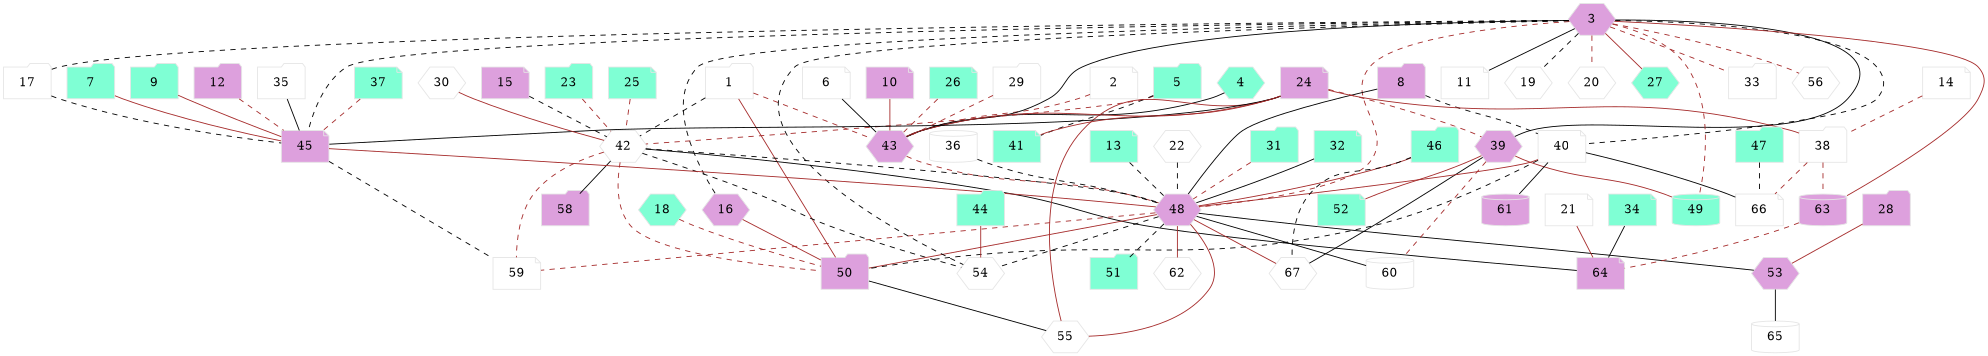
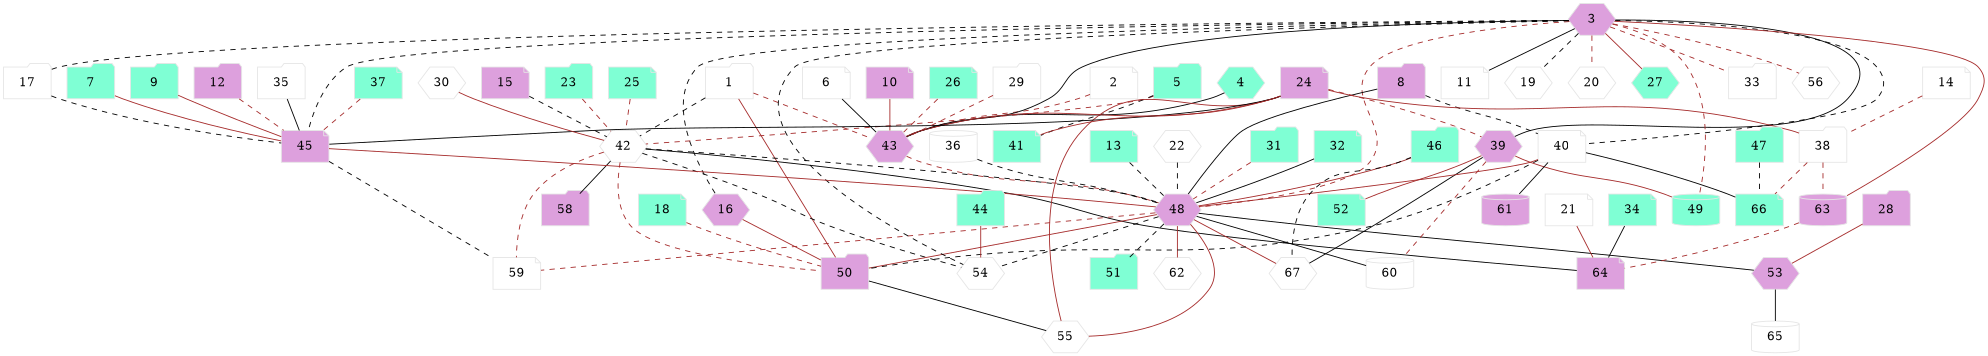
  graph {
    node [color=gray90 fillcolor=white shape=note style=filled]
    edge [color=brown style=dashed weight=1.0]
    1 [shape=folder]
    42 [shape=hexagon]
    43 [fillcolor=plum shape=hexagon]
    50 [fillcolor=plum shape=folder]
    48 [fillcolor=plum shape=hexagon]
    54 [shape=hexagon]
    64 [fillcolor=plum]
    58 [fillcolor=plum shape=folder]
    59
    55 [shape=hexagon]
    2
    3 [fillcolor=plum shape=hexagon]
    11
    16 [fillcolor=plum shape=hexagon]
    17 [shape=folder]
    19 [shape=hexagon]
    20 [shape=hexagon]
    27 [fillcolor=aquamarine shape=hexagon]
    33 [shape=folder]
    39 [fillcolor=plum shape=hexagon]
    40
    45 [fillcolor=plum]
    49 [fillcolor=aquamarine shape=cylinder]
    56 [shape=hexagon]
    63 [fillcolor=plum shape=cylinder]
    52 [fillcolor=aquamarine]
    60 [shape=cylinder]
    67 [shape=hexagon]
-   66
+   66 [fillcolor=aquamarine]
    61 [fillcolor=plum shape=cylinder]
    53 [fillcolor=plum shape=hexagon]
    51 [fillcolor=aquamarine shape=folder]
    62 [shape=hexagon]
    4 [fillcolor=aquamarine shape=hexagon]
    5 [fillcolor=aquamarine shape=folder]
    41 [fillcolor=aquamarine]
    6
    7 [fillcolor=aquamarine shape=folder]
    8 [fillcolor=plum shape=folder]
    9 [fillcolor=aquamarine shape=folder]
    10 [fillcolor=plum]
    12 [fillcolor=plum shape=folder]
    13 [fillcolor=aquamarine]
    38 [shape=folder]
    14
    15 [fillcolor=plum]
-   18 [fillcolor=aquamarine shape=hexagon]
+   18 [fillcolor=aquamarine]
    21
    22 [shape=hexagon]
    23 [fillcolor=aquamarine shape=folder]
    24 [fillcolor=plum]
    25 [fillcolor=aquamarine]
    26 [fillcolor=aquamarine]
    28 [fillcolor=plum shape=folder]
    65 [shape=cylinder]
    29 [shape=folder]
    30 [shape=hexagon]
    31 [fillcolor=aquamarine shape=folder]
    32 [fillcolor=aquamarine]
    34 [fillcolor=aquamarine]
    35 [shape=folder]
    36 [shape=cylinder]
    37 [fillcolor=aquamarine]
    44 [fillcolor=aquamarine shape=folder]
    46 [fillcolor=aquamarine shape=folder]
    47 [fillcolor=aquamarine shape=folder]
    1 -- 42 [color=black]
    1 -- 43
    1 -- 50 [style=solid]
    42 -- 50
    42 -- 48 [color=black]
    42 -- 54 [color=black]
    42 -- 64 [color=black style=solid]
    42 -- 58 [color=black style=solid]
    42 -- 59
    43 -- 48
    50 -- 55 [color=black style=solid]
    48 -- 50 [style=solid]
    48 -- 54 [color=black weight=2.0]
    48 -- 59
    48 -- 55 [style=solid]
    48 -- 60 [color=black style=solid]
    48 -- 67 [style=solid]
    48 -- 53 [color=black style=solid]
    48 -- 51 [color=black]
    48 -- 62 [style=solid]
    2 -- 43
    3 -- 43 [color=black style=solid weight=2.0]
    3 -- 48
    3 -- 54 [color=black]
    3 -- 11 [color=black style=solid]
    3 -- 16 [color=black]
    3 -- 17 [color=black]
    3 -- 19 [color=black]
    3 -- 20 [weight=2.0]
    3 -- 27 [style=solid]
    3 -- 33
    3 -- 39 [color=black style=solid]
    3 -- 40 [color=black weight=2.0]
    3 -- 45 [color=black]
    3 -- 49
    3 -- 56
    3 -- 63 [style=solid]
    16 -- 50 [style=solid]
    17 -- 45 [color=black]
    39 -- 49 [style=solid weight=2.0]
    39 -- 52 [style=solid]
    39 -- 60
    39 -- 67 [color=black style=solid]
    40 -- 50 [color=black weight=2.0]
    40 -- 48 [style=solid]
    40 -- 66 [color=black style=solid]
    40 -- 61 [color=black style=solid]
    45 -- 48 [style=solid]
    45 -- 59 [color=black]
    63 -- 64
    53 -- 65 [color=black style=solid]
    4 -- 43 [color=black style=solid]
    5 -- 42
    5 -- 41 [color=black]
    6 -- 43 [color=black style=solid]
    7 -- 45 [style=solid]
    8 -- 48 [color=black style=solid]
    8 -- 40 [color=black]
    9 -- 45 [style=solid]
    10 -- 43 [style=solid]
    12 -- 45
    13 -- 48 [color=black]
    38 -- 63
    38 -- 66
    14 -- 38
    15 -- 42 [color=black]
    18 -- 50
    21 -- 64 [style=solid]
    22 -- 48 [color=black]
    23 -- 42
    24 -- 43 [style=solid]
    24 -- 55 [style=solid]
    24 -- 39
    24 -- 45 [color=black style=solid]
    24 -- 41 [style=solid]
    24 -- 38 [style=solid]
    25 -- 42
    26 -- 43
    28 -- 53 [style=solid]
    29 -- 43
    30 -- 42 [style=solid]
    31 -- 48
    32 -- 48 [color=black style=solid]
    34 -- 64 [color=black style=solid]
    35 -- 45 [color=black style=solid]
    36 -- 48 [color=black]
    37 -- 45
    44 -- 54 [style=solid]
    46 -- 48 [style=solid]
    46 -- 67 [color=black]
    47 -- 66 [color=black]
  }
